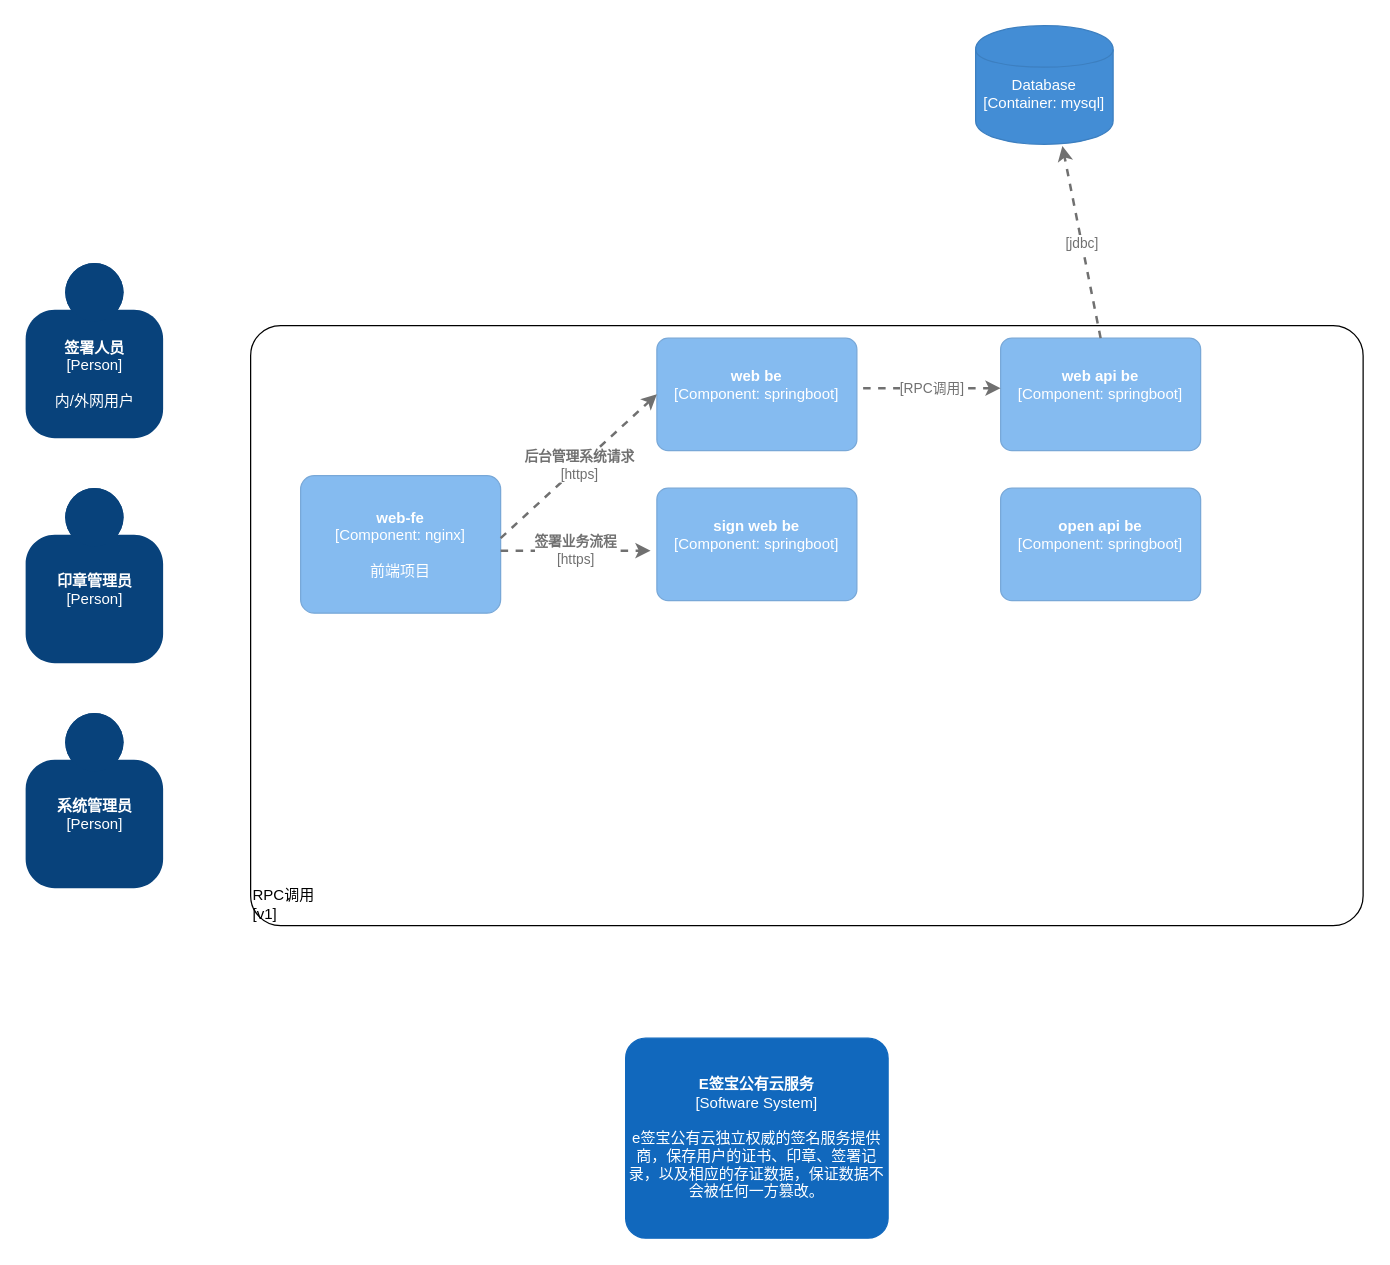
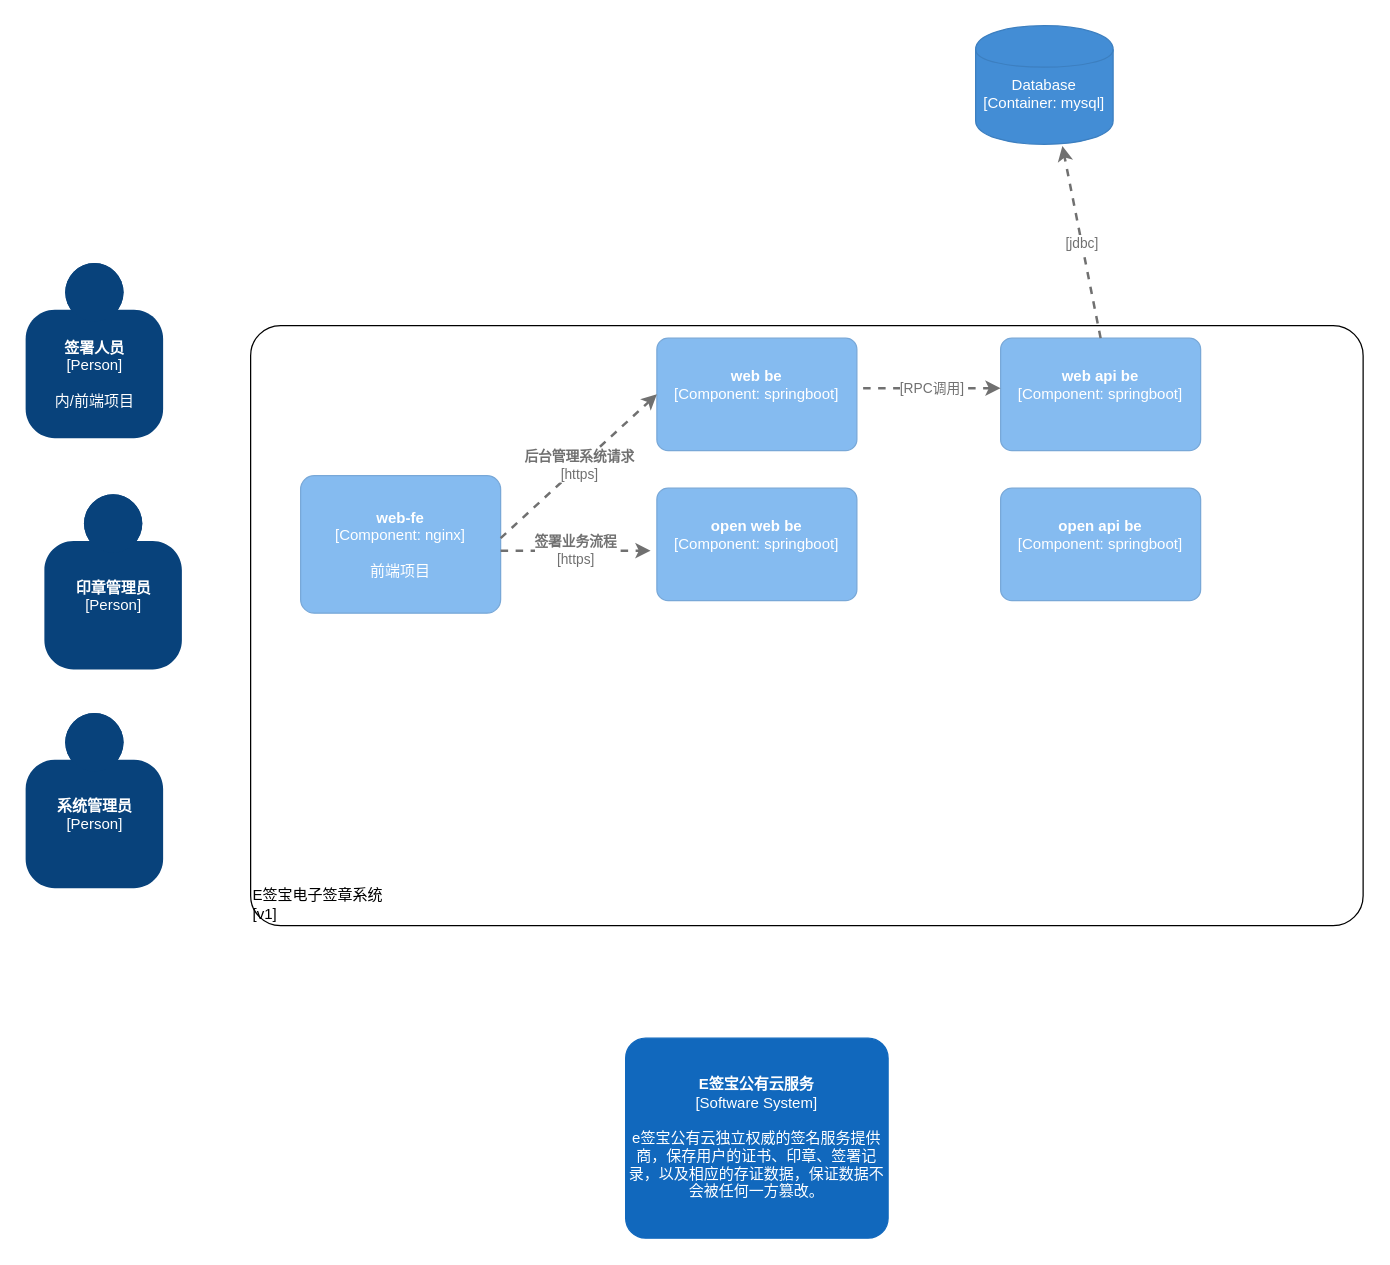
  <mxCell id="0" />
  <mxCell id="1" parent="0" />
- <mxCell id="2" value="&lt;b&gt;印章管理员&lt;/b&gt;&lt;div&gt;[Person]&lt;/div&gt;&lt;br&gt;&lt;div&gt;&lt;/div&gt;" style="html=1;dashed=0;whitespace=wrap;fillColor=#08427b;strokeColor=none;fontColor=#ffffff;shape=mxgraph.c4.person;align=center;metaEdit=1;points=[[0.5,0,0],[1,0.5,0],[1,0.75,0],[0.75,1,0],[0.5,1,0],[0.25,1,0],[0,0.75,0],[0,0.5,0]];metaData={&quot;c4Type&quot;:{&quot;editable&quot;:false}};" vertex="1" parent="1"><mxGeometry x="20" y="390" width="110.0" height="140" as="geometry" /></mxCell>
+ <mxCell id="2" value="&lt;b&gt;印章管理员&lt;/b&gt;&lt;div&gt;[Person]&lt;/div&gt;&lt;br&gt;&lt;div&gt;&lt;/div&gt;" style="html=1;dashed=0;whitespace=wrap;fillColor=#08427b;strokeColor=none;fontColor=#ffffff;shape=mxgraph.c4.person;align=center;metaEdit=1;points=[[0.5,0,0],[1,0.5,0],[1,0.75,0],[0.75,1,0],[0.5,1,0],[0.25,1,0],[0,0.75,0],[0,0.5,0]];metaData={&quot;c4Type&quot;:{&quot;editable&quot;:false}};" vertex="1" parent="1"><mxGeometry x="35" y="395" width="110.0" height="140" as="geometry" /></mxCell>
  <mxCell id="3" value="&lt;b&gt;系统管理员&lt;/b&gt;&lt;div&gt;[Person]&lt;/div&gt;&lt;br&gt;&lt;div&gt;&lt;/div&gt;" style="html=1;dashed=0;whitespace=wrap;fillColor=#08427b;strokeColor=none;fontColor=#ffffff;shape=mxgraph.c4.person;align=center;metaEdit=1;points=[[0.5,0,0],[1,0.5,0],[1,0.75,0],[0.75,1,0],[0.5,1,0],[0.25,1,0],[0,0.75,0],[0,0.5,0]];metaData={&quot;c4Type&quot;:{&quot;editable&quot;:false}};" vertex="1" parent="1"><mxGeometry x="20" y="570" width="110.0" height="140" as="geometry" /></mxCell>
- <mxCell id="4" value="&lt;div style=&quot;text-align: left&quot;&gt;RPC调用&lt;/div&gt;&lt;div style=&quot;text-align: left&quot;&gt;[v1]&lt;/div&gt;" style="rounded=1;whiteSpace=wrap;html=1;labelBackgroundColor=none;fillColor=#ffffff;fontColor=#000000;align=left;arcSize=5;strokeColor=#000000;verticalAlign=bottom;metaEdit=1;metaData={&quot;c4Type&quot;:{&quot;editable&quot;:false}};points=[[0.25,0,0],[0.5,0,0],[0.75,0,0],[1,0.25,0],[1,0.5,0],[1,0.75,0],[0.75,1,0],[0.5,1,0],[0.25,1,0],[0,0.75,0],[0,0.5,0],[0,0.25,0]];" vertex="1" parent="1"><mxGeometry x="200" y="260" width="890" height="480" as="geometry" /></mxCell>
+ <mxCell id="4" value="&lt;div style=&quot;text-align: left&quot;&gt;E签宝电子签章系统&lt;/div&gt;&lt;div style=&quot;text-align: left&quot;&gt;[v1]&lt;/div&gt;" style="rounded=1;whiteSpace=wrap;html=1;labelBackgroundColor=none;fillColor=#ffffff;fontColor=#000000;align=left;arcSize=5;strokeColor=#000000;verticalAlign=bottom;metaEdit=1;metaData={&quot;c4Type&quot;:{&quot;editable&quot;:false}};points=[[0.25,0,0],[0.5,0,0],[0.75,0,0],[1,0.25,0],[1,0.5,0],[1,0.75,0],[0.75,1,0],[0.5,1,0],[0.25,1,0],[0,0.75,0],[0,0.5,0],[0,0.25,0]];" vertex="1" parent="1"><mxGeometry x="200" y="260" width="890" height="480" as="geometry" /></mxCell>
  <mxCell id="5" value="&lt;b&gt;E签宝公有云服务&lt;/b&gt;&lt;div&gt;[Software System]&lt;/div&gt;&lt;br&gt;&lt;div&gt;e签宝公有云独立权威的签名服务提供商，保存用户的证书、印章、签署记录，以及相应的存证数据，保证数据不会被任何一方篡改。&lt;/div&gt;" style="rounded=1;whiteSpace=wrap;html=1;labelBackgroundColor=none;fillColor=#1168BD;fontColor=#ffffff;align=center;arcSize=10;strokeColor=#1168BD;metaEdit=1;metaData={&quot;c4Type&quot;:{&quot;editable&quot;:false}};points=[[0.25,0,0],[0.5,0,0],[0.75,0,0],[1,0.25,0],[1,0.5,0],[1,0.75,0],[0.75,1,0],[0.5,1,0],[0.25,1,0],[0,0.75,0],[0,0.5,0],[0,0.25,0]];" vertex="1" parent="1"><mxGeometry x="500" y="830" width="210" height="160" as="geometry" /></mxCell>
  <mxCell id="6" value="&lt;b&gt;web-fe&lt;/b&gt;&lt;div&gt;[Component: nginx]&lt;/div&gt;&lt;br&gt;&lt;div&gt;前端项目&lt;/div&gt;" style="rounded=1;whiteSpace=wrap;html=1;labelBackgroundColor=none;fillColor=#85BBF0;fontColor=#ffffff;align=center;arcSize=10;strokeColor=#78A8D8;metaEdit=1;metaData={&quot;c4Type&quot;:{&quot;editable&quot;:false}};points=[[0.25,0,0],[0.5,0,0],[0.75,0,0],[1,0.25,0],[1,0.5,0],[1,0.75,0],[0.75,1,0],[0.5,1,0],[0.25,1,0],[0,0.75,0],[0,0.5,0],[0,0.25,0]];" vertex="1" parent="1"><mxGeometry x="240" y="380" width="160" height="110.0" as="geometry" /></mxCell>
  <mxCell id="7" value="&lt;b&gt;web be&lt;/b&gt;&lt;div&gt;[Component: springboot]&lt;/div&gt;&lt;br&gt;&lt;div&gt;&lt;/div&gt;" style="rounded=1;whiteSpace=wrap;html=1;labelBackgroundColor=none;fillColor=#85BBF0;fontColor=#ffffff;align=center;arcSize=10;strokeColor=#78A8D8;metaEdit=1;metaData={&quot;c4Type&quot;:{&quot;editable&quot;:false}};points=[[0.25,0,0],[0.5,0,0],[0.75,0,0],[1,0.25,0],[1,0.5,0],[1,0.75,0],[0.75,1,0],[0.5,1,0],[0.25,1,0],[0,0.75,0],[0,0.5,0],[0,0.25,0]];" vertex="1" parent="1"><mxGeometry x="525" y="270" width="160" height="90" as="geometry" /></mxCell>
- <mxCell id="8" value="&lt;b&gt;sign web be&lt;/b&gt;&lt;div&gt;[Component: springboot]&lt;/div&gt;&lt;br&gt;&lt;div&gt;&lt;/div&gt;" style="rounded=1;whiteSpace=wrap;html=1;labelBackgroundColor=none;fillColor=#85BBF0;fontColor=#ffffff;align=center;arcSize=10;strokeColor=#78A8D8;metaEdit=1;metaData={&quot;c4Type&quot;:{&quot;editable&quot;:false}};points=[[0.25,0,0],[0.5,0,0],[0.75,0,0],[1,0.25,0],[1,0.5,0],[1,0.75,0],[0.75,1,0],[0.5,1,0],[0.25,1,0],[0,0.75,0],[0,0.5,0],[0,0.25,0]];" vertex="1" parent="1"><mxGeometry x="525" y="390" width="160" height="90" as="geometry" /></mxCell>
+ <mxCell id="8" value="&lt;b&gt;open web be&lt;/b&gt;&lt;div&gt;[Component: springboot]&lt;/div&gt;&lt;br&gt;&lt;div&gt;&lt;/div&gt;" style="rounded=1;whiteSpace=wrap;html=1;labelBackgroundColor=none;fillColor=#85BBF0;fontColor=#ffffff;align=center;arcSize=10;strokeColor=#78A8D8;metaEdit=1;metaData={&quot;c4Type&quot;:{&quot;editable&quot;:false}};points=[[0.25,0,0],[0.5,0,0],[0.75,0,0],[1,0.25,0],[1,0.5,0],[1,0.75,0],[0.75,1,0],[0.5,1,0],[0.25,1,0],[0,0.75,0],[0,0.5,0],[0,0.25,0]];" vertex="1" parent="1"><mxGeometry x="525" y="390" width="160" height="90" as="geometry" /></mxCell>
  <mxCell id="9" value="&lt;b&gt;open api be&lt;/b&gt;&lt;div&gt;[Component: springboot]&lt;/div&gt;&lt;br&gt;&lt;div&gt;&lt;/div&gt;" style="rounded=1;whiteSpace=wrap;html=1;labelBackgroundColor=none;fillColor=#85BBF0;fontColor=#ffffff;align=center;arcSize=10;strokeColor=#78A8D8;metaEdit=1;metaData={&quot;c4Type&quot;:{&quot;editable&quot;:false}};points=[[0.25,0,0],[0.5,0,0],[0.75,0,0],[1,0.25,0],[1,0.5,0],[1,0.75,0],[0.75,1,0],[0.5,1,0],[0.25,1,0],[0,0.75,0],[0,0.5,0],[0,0.25,0]];" vertex="1" parent="1"><mxGeometry x="800" y="390" width="160" height="90" as="geometry" /></mxCell>
  <mxCell id="10" value="&lt;b&gt;web api be&lt;/b&gt;&lt;div&gt;[Component: springboot]&lt;/div&gt;&lt;br&gt;&lt;div&gt;&lt;/div&gt;" style="rounded=1;whiteSpace=wrap;html=1;labelBackgroundColor=none;fillColor=#85BBF0;fontColor=#ffffff;align=center;arcSize=10;strokeColor=#78A8D8;metaEdit=1;metaData={&quot;c4Type&quot;:{&quot;editable&quot;:false}};points=[[0.25,0,0],[0.5,0,0],[0.75,0,0],[1,0.25,0],[1,0.5,0],[1,0.75,0],[0.75,1,0],[0.5,1,0],[0.25,1,0],[0,0.75,0],[0,0.5,0],[0,0.25,0]];" vertex="1" parent="1"><mxGeometry x="800" y="270" width="160" height="90" as="geometry" /></mxCell>
  <mxCell id="11" value="Database&lt;div&gt;[Container:&amp;nbsp;mysql]&lt;/div&gt;&lt;br&gt;&lt;div&gt;&lt;/div&gt;" style="shape=cylinder;whiteSpace=wrap;html=1;boundedLbl=1;rounded=0;labelBackgroundColor=none;fillColor=#438DD5;fontSize=12;fontColor=#ffffff;align=center;strokeColor=#3C7FC0;metaEdit=1;points=[[0.5,0,0],[1,0.25,0],[1,0.5,0],[1,0.75,0],[0.5,1,0],[0,0.75,0],[0,0.5,0],[0,0.25,0]];metaData={&quot;c4Type&quot;:{&quot;editable&quot;:false}};" vertex="1" parent="1"><mxGeometry x="780" y="20" width="110" height="95" as="geometry" /></mxCell>
  <mxCell id="12" value="&lt;div style=&quot;text-align: left&quot;&gt;&lt;div style=&quot;text-align: center&quot;&gt;&lt;b&gt;后台管理系统请求&lt;/b&gt;&lt;/div&gt;&lt;div style=&quot;text-align: center&quot;&gt;[https]&lt;/div&gt;&lt;/div&gt;" style="edgeStyle=none;rounded=0;html=1;entryX=0;entryY=0.5;jettySize=auto;orthogonalLoop=1;strokeColor=#707070;strokeWidth=2;fontColor=#707070;jumpStyle=none;dashed=1;metaEdit=1;metaData={&quot;c4Type&quot;:{&quot;editable&quot;:false}};entryDx=0;entryDy=0;entryPerimeter=0;" edge="1" parent="1" target="7"><mxGeometry width="160" relative="1" as="geometry"><mxPoint x="400" y="430" as="sourcePoint" /><mxPoint x="560" y="430" as="targetPoint" /></mxGeometry></mxCell>
  <mxCell id="13" value="&lt;div style=&quot;text-align: left&quot;&gt;&lt;div style=&quot;text-align: center&quot;&gt;&lt;b&gt;&lt;/b&gt;&lt;/div&gt;&lt;div style=&quot;text-align: center&quot;&gt;[RPC调用]&lt;/div&gt;&lt;/div&gt;" style="edgeStyle=none;rounded=0;html=1;jettySize=auto;orthogonalLoop=1;strokeColor=#707070;strokeWidth=2;fontColor=#707070;jumpStyle=none;dashed=1;metaEdit=1;metaData={&quot;c4Type&quot;:{&quot;editable&quot;:false}};" edge="1" parent="1"><mxGeometry width="160" relative="1" as="geometry"><mxPoint x="690" y="310" as="sourcePoint" /><mxPoint x="800" y="310" as="targetPoint" /></mxGeometry></mxCell>
  <mxCell id="14" value="&lt;div style=&quot;text-align: left&quot;&gt;&lt;div style=&quot;text-align: center&quot;&gt;&lt;b&gt;签署业务流程&lt;/b&gt;&lt;/div&gt;&lt;div style=&quot;text-align: center&quot;&gt;[https]&lt;/div&gt;&lt;/div&gt;" style="edgeStyle=none;rounded=0;html=1;jettySize=auto;orthogonalLoop=1;strokeColor=#707070;strokeWidth=2;fontColor=#707070;jumpStyle=none;dashed=1;metaEdit=1;metaData={&quot;c4Type&quot;:{&quot;editable&quot;:false}};" edge="1" parent="1"><mxGeometry width="160" relative="1" as="geometry"><mxPoint x="400" y="440" as="sourcePoint" /><mxPoint x="520" y="440" as="targetPoint" /></mxGeometry></mxCell>
  <mxCell id="15" value="&lt;div style=&quot;text-align: left&quot;&gt;&lt;div style=&quot;text-align: center&quot;&gt;&lt;b&gt;&lt;/b&gt;&lt;/div&gt;&lt;div style=&quot;text-align: center&quot;&gt;[jdbc]&lt;/div&gt;&lt;/div&gt;" style="edgeStyle=none;rounded=0;html=1;entryX=0.631;entryY=1.014;jettySize=auto;orthogonalLoop=1;strokeColor=#707070;strokeWidth=2;fontColor=#707070;jumpStyle=none;dashed=1;metaEdit=1;metaData={&quot;c4Type&quot;:{&quot;editable&quot;:false}};entryDx=0;entryDy=0;entryPerimeter=0;" edge="1" parent="1" target="11"><mxGeometry width="160" relative="1" as="geometry"><mxPoint x="880" y="270" as="sourcePoint" /><mxPoint x="1040" y="270" as="targetPoint" /></mxGeometry></mxCell>
- <mxCell id="16" value="&lt;b&gt;签署人员&lt;/b&gt;&lt;div&gt;[Person]&lt;/div&gt;&lt;br&gt;&lt;div&gt;内/外网用户&lt;/div&gt;" style="html=1;dashed=0;whitespace=wrap;fillColor=#08427b;strokeColor=none;fontColor=#ffffff;shape=mxgraph.c4.person;align=center;metaEdit=1;points=[[0.5,0,0],[1,0.5,0],[1,0.75,0],[0.75,1,0],[0.5,1,0],[0.25,1,0],[0,0.75,0],[0,0.5,0]];metaData={&quot;c4Type&quot;:{&quot;editable&quot;:false}};" vertex="1" parent="1"><mxGeometry x="20" y="210" width="110.0" height="140" as="geometry" /></mxCell>
+ <mxCell id="16" value="&lt;b&gt;签署人员&lt;/b&gt;&lt;div&gt;[Person]&lt;/div&gt;&lt;br&gt;&lt;div&gt;内/前端项目&lt;/div&gt;" style="html=1;dashed=0;whitespace=wrap;fillColor=#08427b;strokeColor=none;fontColor=#ffffff;shape=mxgraph.c4.person;align=center;metaEdit=1;points=[[0.5,0,0],[1,0.5,0],[1,0.75,0],[0.75,1,0],[0.5,1,0],[0.25,1,0],[0,0.75,0],[0,0.5,0]];metaData={&quot;c4Type&quot;:{&quot;editable&quot;:false}};" vertex="1" parent="1"><mxGeometry x="20" y="210" width="110.0" height="140" as="geometry" /></mxCell>
